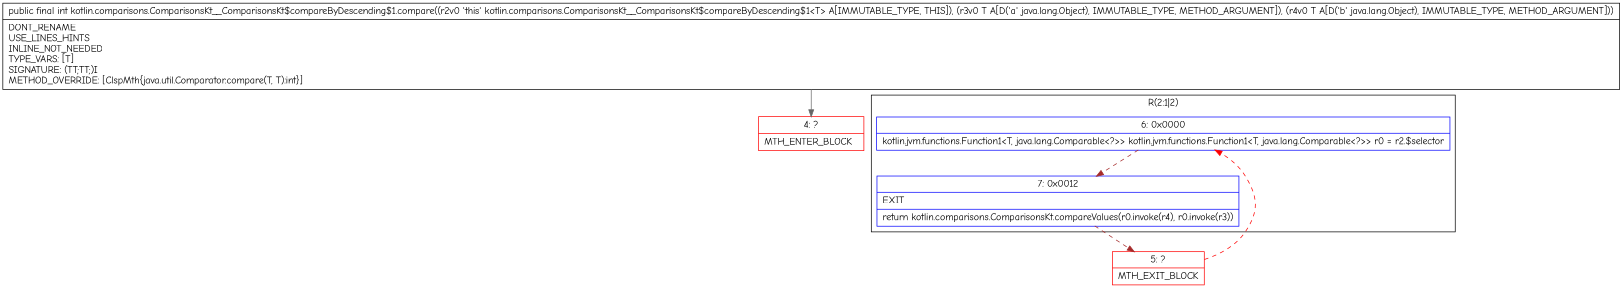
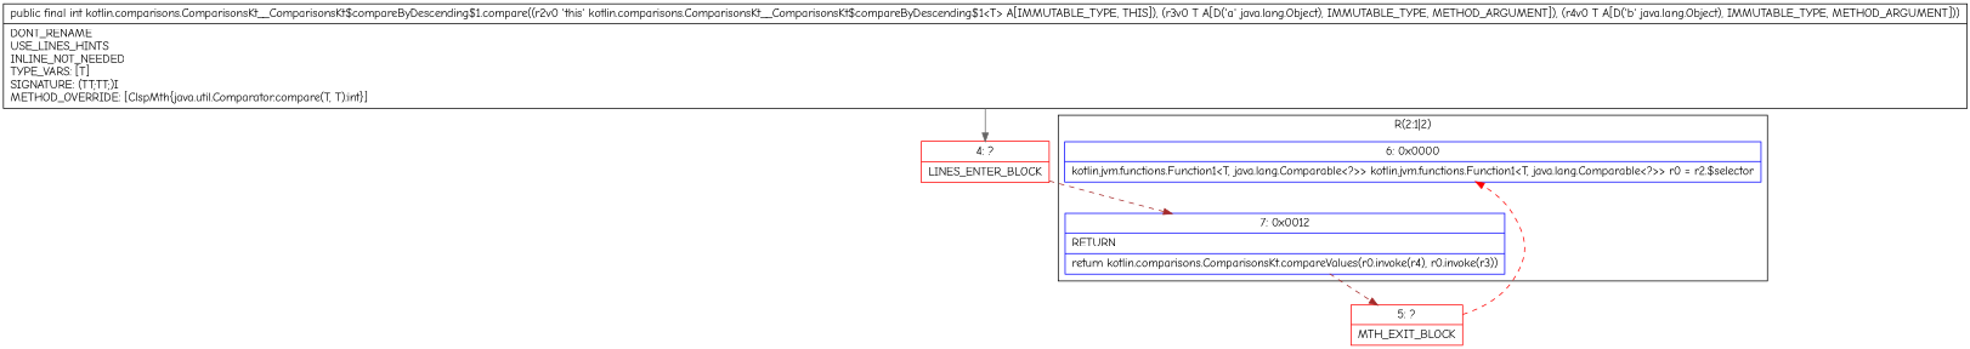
  digraph {
    fontname="Comic Neue"
    node [color=blue fontname="Comic Neue" shape=record]
    edge [color=brown fontname="Comic Neue" style=dashed]
    n1 [label="{6\:\ 0x0000|kotlin.jvm.functions.Function1\<T, java.lang.Comparable\<?\>\> kotlin.jvm.functions.Function1\<T, java.lang.Comparable\<?\>\> r0 = r2.$selector\l}"]
-   n2 [label="{7\:\ 0x0012|EXIT\l|return kotlin.comparisons.ComparisonsKt.compareValues(r0.invoke(r4), r0.invoke(r3))\l}"]
+   n2 [label="{7\:\ 0x0012|RETURN\l|return kotlin.comparisons.ComparisonsKt.compareValues(r0.invoke(r4), r0.invoke(r3))\l}"]
    n3 [color=red label="{5\:\ ?|MTH_EXIT_BLOCK\l}"]
-   n4 [color=red label="{4\:\ ?|MTH_ENTER_BLOCK\l}"]
+   n4 [color=red label="{4\:\ ?|LINES_ENTER_BLOCK\l}"]
    n5 [label="{public final int kotlin.comparisons.ComparisonsKt__ComparisonsKt$compareByDescending$1.compare((r2v0 'this' kotlin.comparisons.ComparisonsKt__ComparisonsKt$compareByDescending$1\<T\> A[IMMUTABLE_TYPE, THIS]), (r3v0 T A[D('a' java.lang.Object), IMMUTABLE_TYPE, METHOD_ARGUMENT]), (r4v0 T A[D('b' java.lang.Object), IMMUTABLE_TYPE, METHOD_ARGUMENT]))  | DONT_RENAME\lUSE_LINES_HINTS\lINLINE_NOT_NEEDED\lTYPE_VARS: [T]\lSIGNATURE: (TT;TT;)I\lMETHOD_OVERRIDE: [ClspMth\{java.util.Comparator.compare(T, T):int\}]\l}" color=""]
    subgraph cluster_1 {
      label="R(2:1|2)"
      n1
      n2
    }
-   n1 -> n2
+   n4 -> n2
    n2 -> n3
    n3 -> n1 [color=red]
    n5 -> n4 [color=gray40 style=solid]
  }
